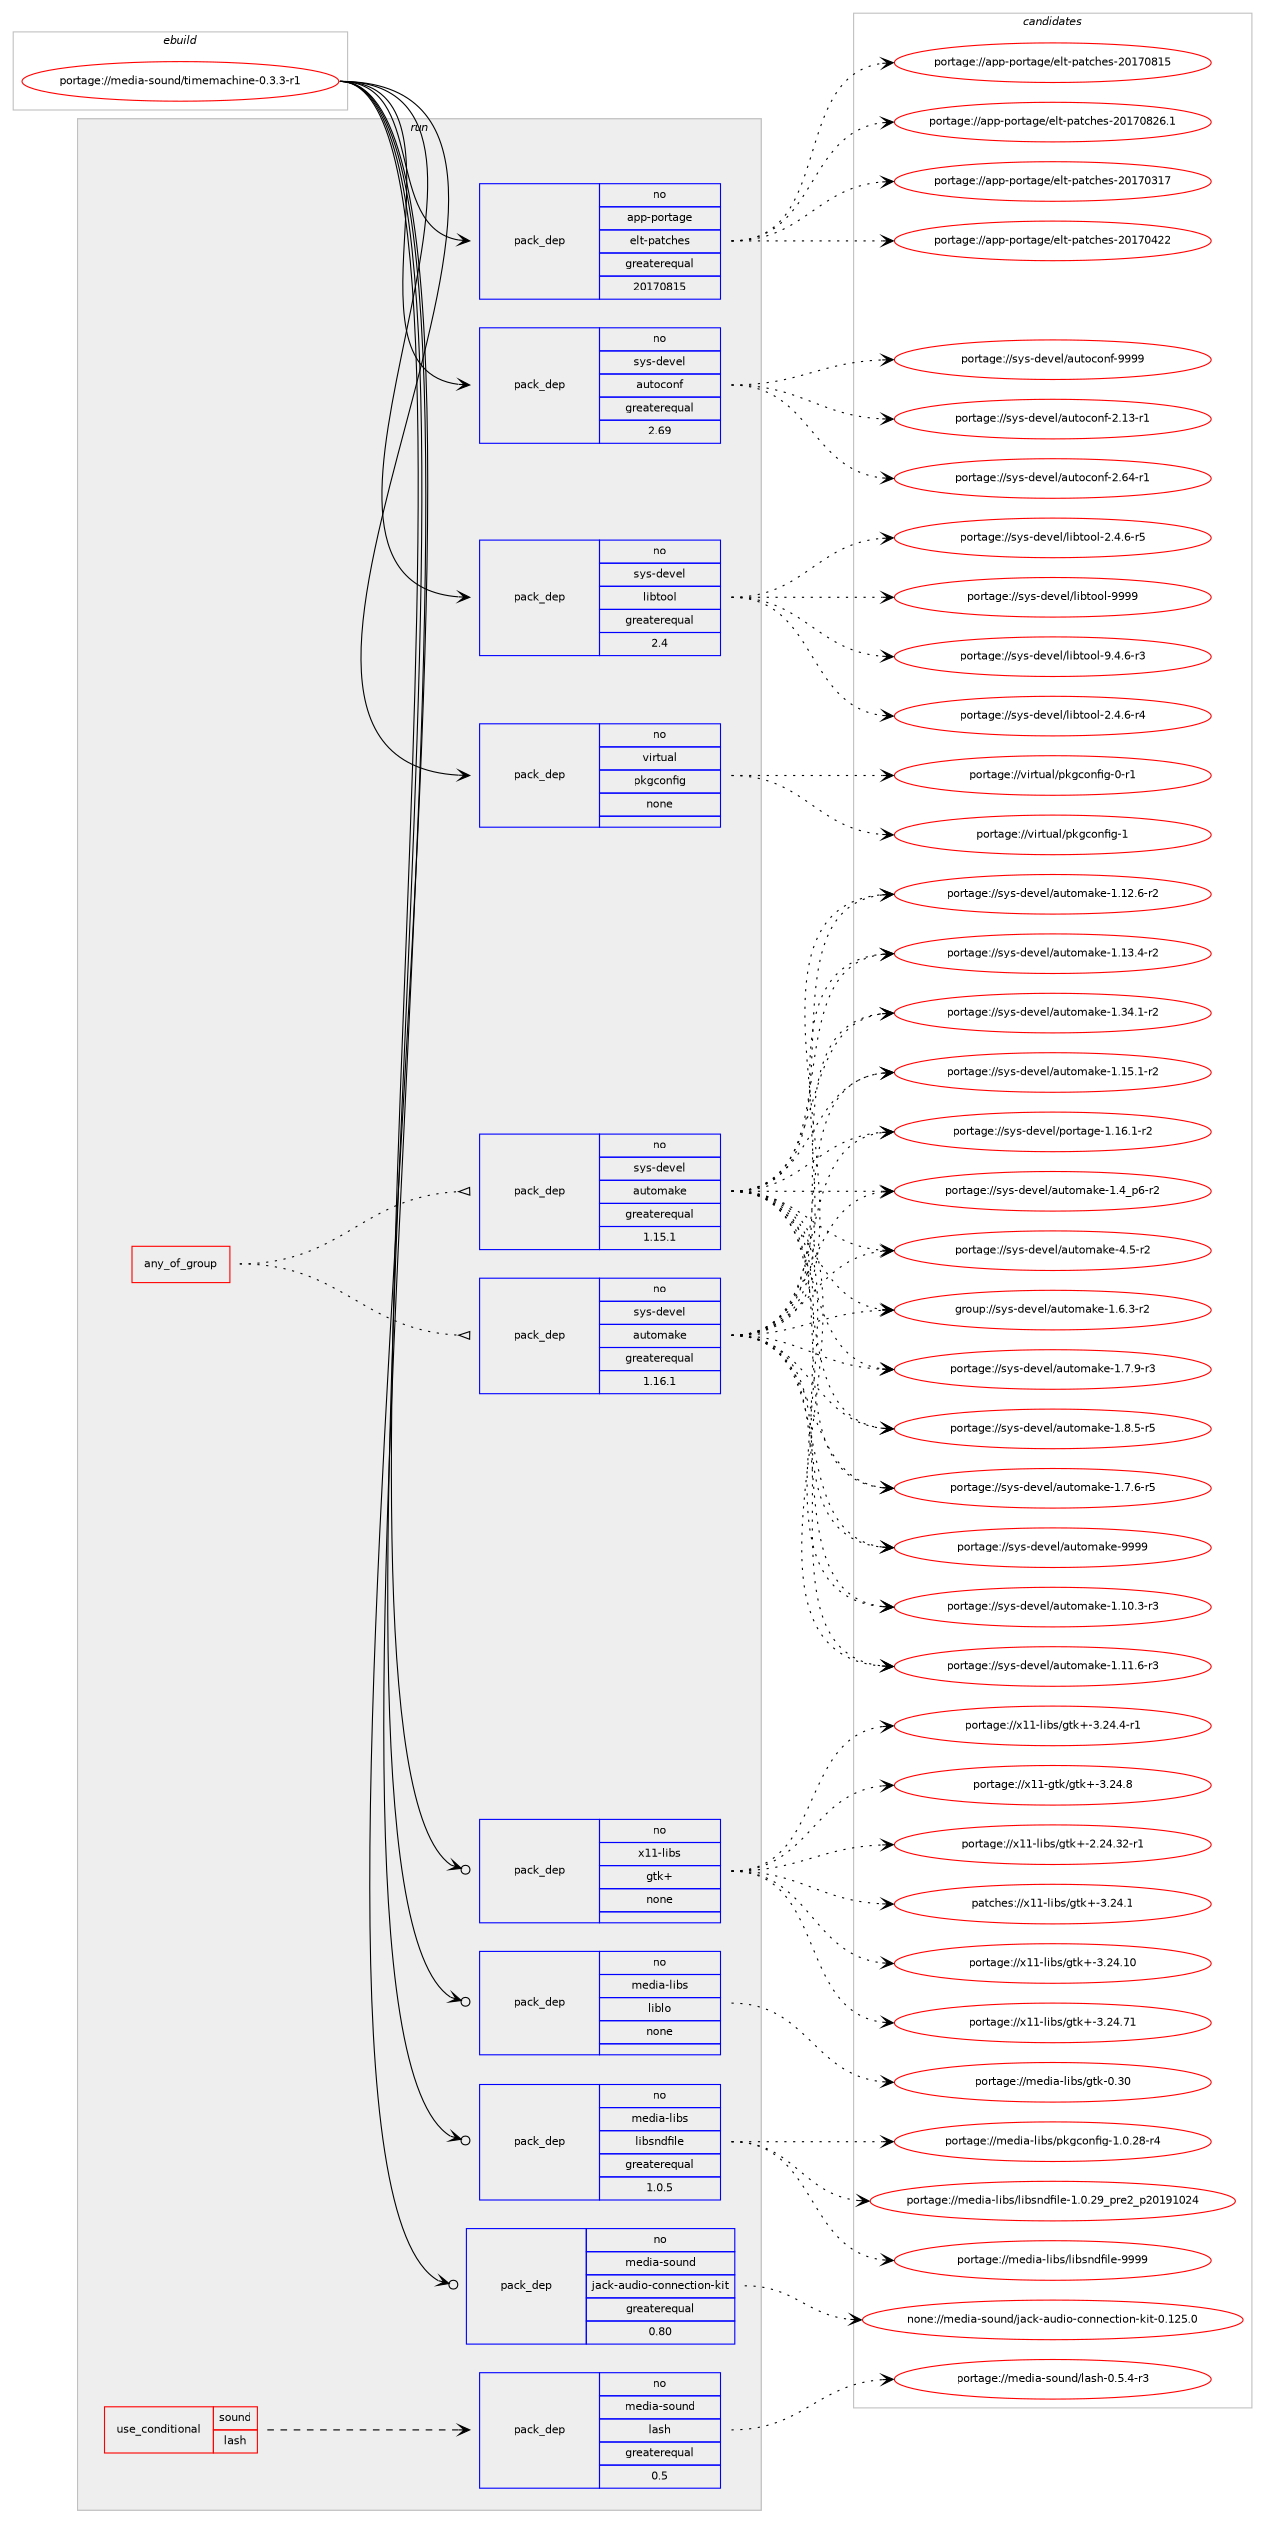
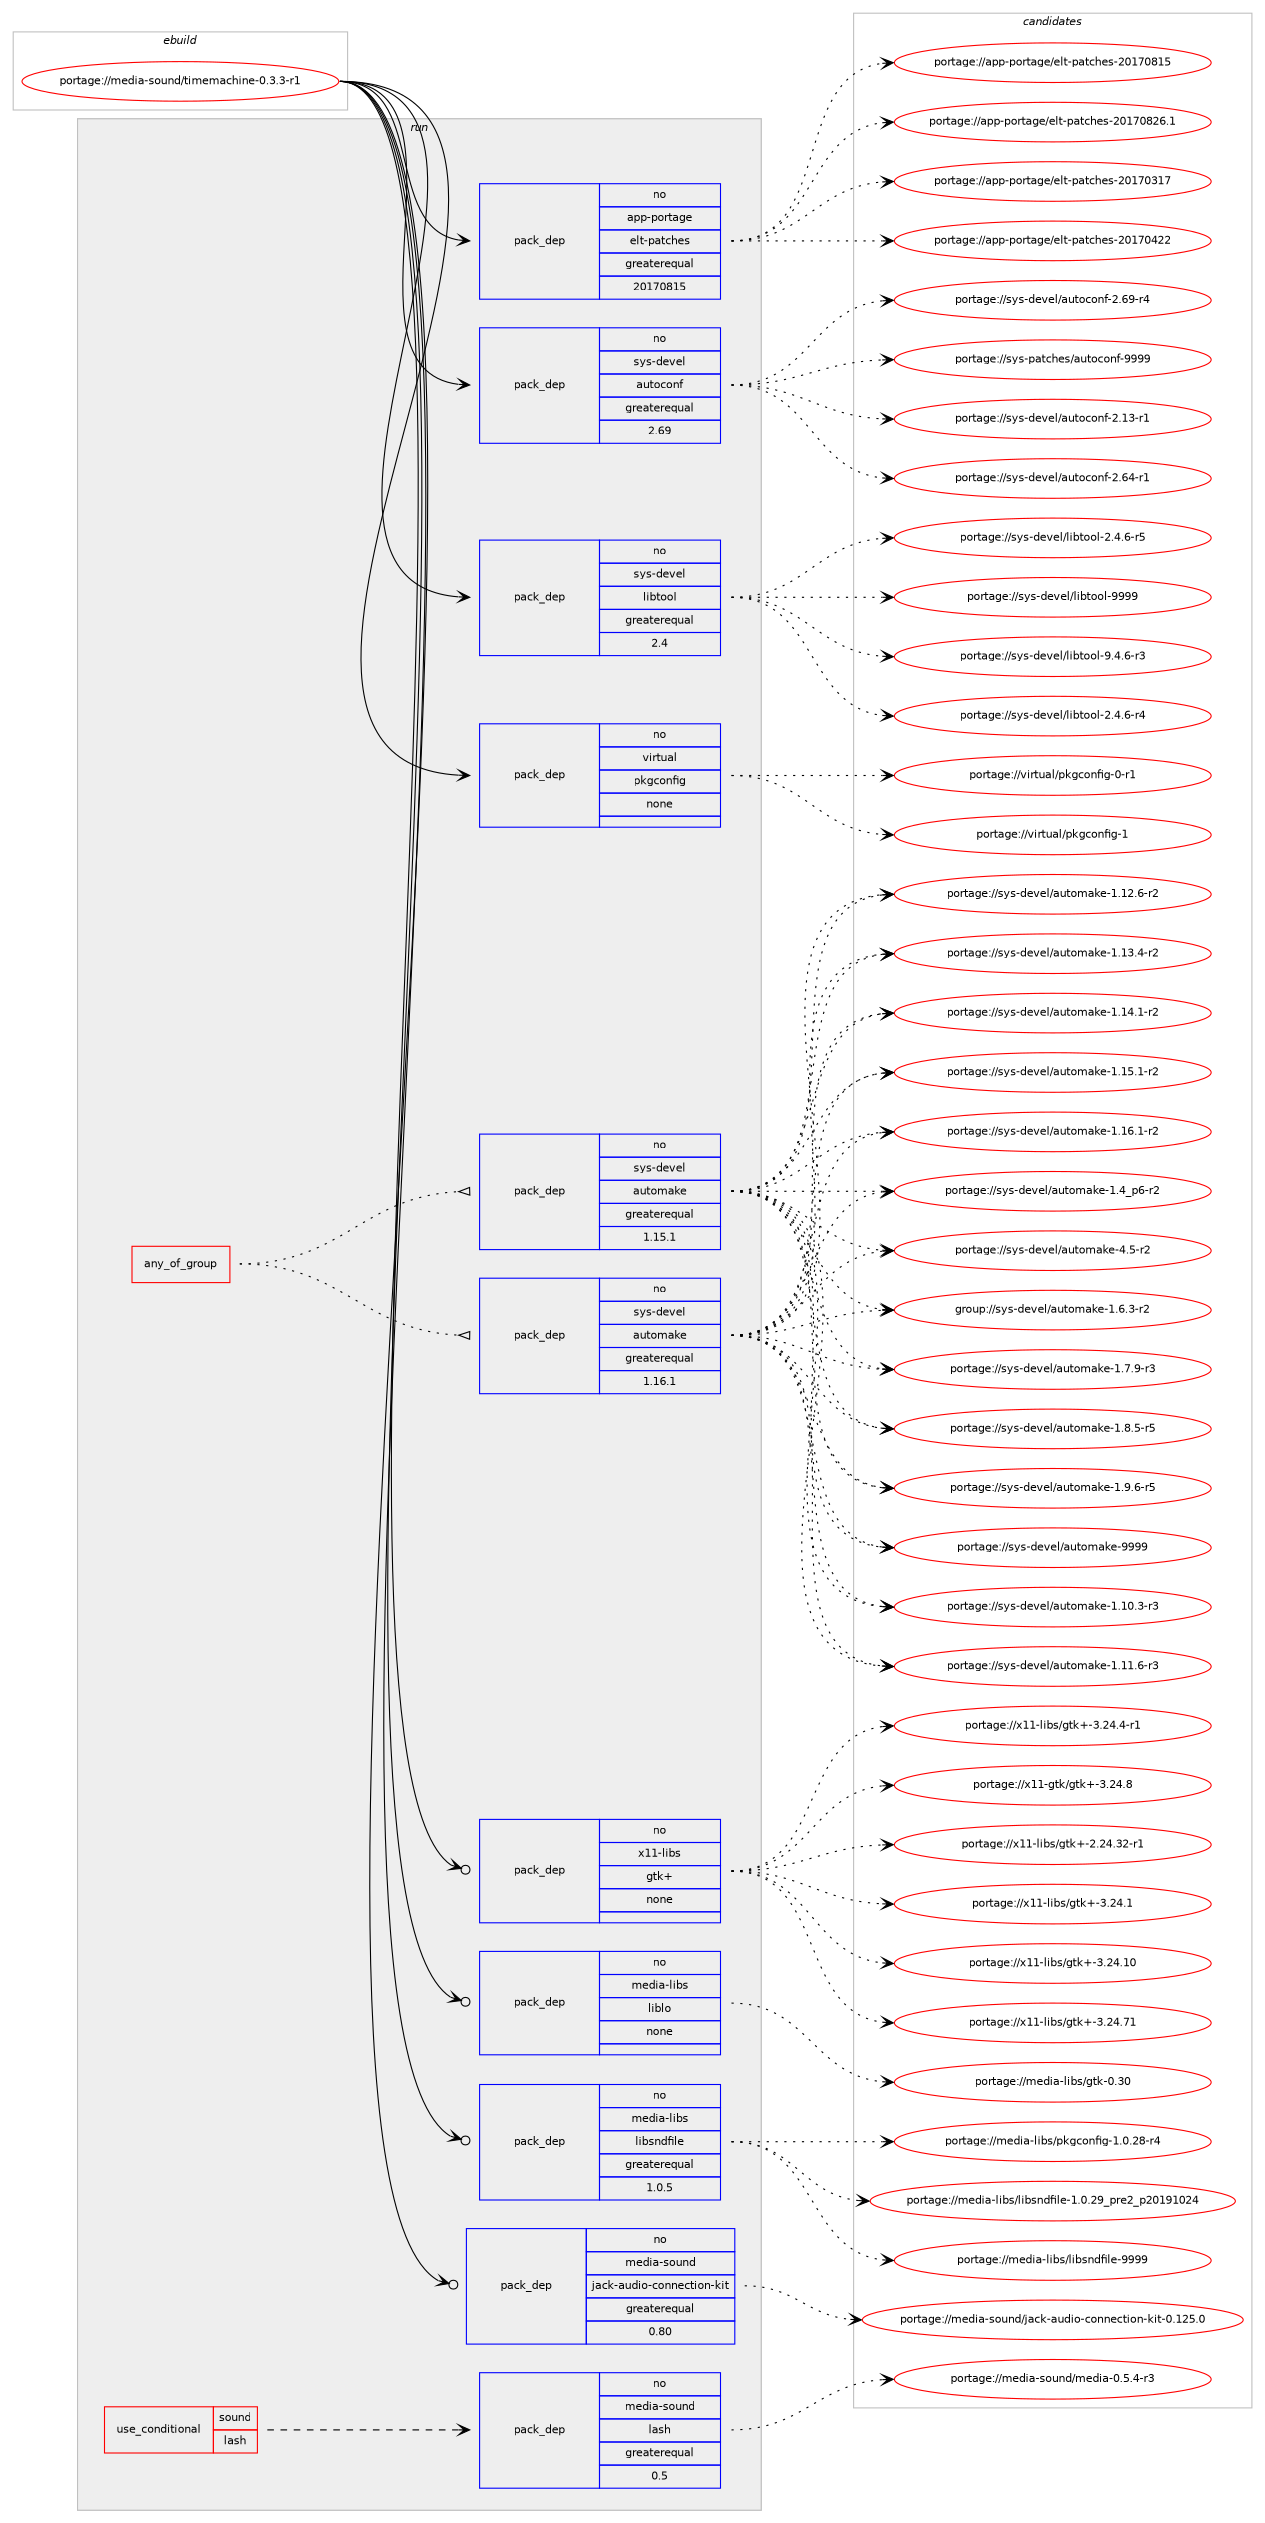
  digraph {
    compound=true
    concentrate=true
    fontname=Helvetica
    fontsize=10
    newrank=true
    rankdir=LR
    ranksep=1.5
    node [color=red fontname=Helvetica fontsize=10]
    edge [arrowhead=vee headport=w style=dotted tailport=e weight=100]
    n1 [label="portage://media-sound/timemachine-0.3.3-r1" width=4]
    n2 [color=blue label=<<TABLE BORDER="0" CELLBORDER="1" CELLSPACING="0" CELLPADDING="4" WIDTH="220"><TR><TD ROWSPAN="6" CELLPADDING="30">pack_dep</TD></TR><TR><TD WIDTH="110">no</TD></TR><TR><TD>sys-devel</TD></TR><TR><TD>automake</TD></TR><TR><TD>greaterequal</TD></TR><TR><TD>1.16.1</TD></TR></TABLE>> shape=none]
    n3 [color=blue label=<<TABLE BORDER="0" CELLBORDER="1" CELLSPACING="0" CELLPADDING="4" WIDTH="220"><TR><TD ROWSPAN="6" CELLPADDING="30">pack_dep</TD></TR><TR><TD WIDTH="110">no</TD></TR><TR><TD>sys-devel</TD></TR><TR><TD>automake</TD></TR><TR><TD>greaterequal</TD></TR><TR><TD>1.15.1</TD></TR></TABLE>> shape=none]
    n4 [label=<<TABLE BORDER="0" CELLBORDER="1" CELLSPACING="0" CELLPADDING="4"><TR><TD CELLPADDING="10">any_of_group</TD></TR></TABLE>> shape=none]
    n5 [color=blue label=<<TABLE BORDER="0" CELLBORDER="1" CELLSPACING="0" CELLPADDING="4" WIDTH="220"><TR><TD ROWSPAN="6" CELLPADDING="30">pack_dep</TD></TR><TR><TD WIDTH="110">no</TD></TR><TR><TD>app-portage</TD></TR><TR><TD>elt-patches</TD></TR><TR><TD>greaterequal</TD></TR><TR><TD>20170815</TD></TR></TABLE>> shape=none]
    n6 [color=blue label=<<TABLE BORDER="0" CELLBORDER="1" CELLSPACING="0" CELLPADDING="4" WIDTH="220"><TR><TD ROWSPAN="6" CELLPADDING="30">pack_dep</TD></TR><TR><TD WIDTH="110">no</TD></TR><TR><TD>sys-devel</TD></TR><TR><TD>autoconf</TD></TR><TR><TD>greaterequal</TD></TR><TR><TD>2.69</TD></TR></TABLE>> shape=none]
    n7 [color=blue label=<<TABLE BORDER="0" CELLBORDER="1" CELLSPACING="0" CELLPADDING="4" WIDTH="220"><TR><TD ROWSPAN="6" CELLPADDING="30">pack_dep</TD></TR><TR><TD WIDTH="110">no</TD></TR><TR><TD>sys-devel</TD></TR><TR><TD>libtool</TD></TR><TR><TD>greaterequal</TD></TR><TR><TD>2.4</TD></TR></TABLE>> shape=none]
    n8 [color=blue label=<<TABLE BORDER="0" CELLBORDER="1" CELLSPACING="0" CELLPADDING="4" WIDTH="220"><TR><TD ROWSPAN="6" CELLPADDING="30">pack_dep</TD></TR><TR><TD WIDTH="110">no</TD></TR><TR><TD>virtual</TD></TR><TR><TD>pkgconfig</TD></TR><TR><TD>none</TD></TR><TR><TD></TD></TR></TABLE>> shape=none]
    n9 [color=blue label=<<TABLE BORDER="0" CELLBORDER="1" CELLSPACING="0" CELLPADDING="4" WIDTH="220"><TR><TD ROWSPAN="6" CELLPADDING="30">pack_dep</TD></TR><TR><TD WIDTH="110">no</TD></TR><TR><TD>media-sound</TD></TR><TR><TD>lash</TD></TR><TR><TD>greaterequal</TD></TR><TR><TD>0.5</TD></TR></TABLE>> shape=none]
    n10 [label=<<TABLE BORDER="0" CELLBORDER="1" CELLSPACING="0" CELLPADDING="4"><TR><TD ROWSPAN="3" CELLPADDING="10">use_conditional</TD></TR><TR><TD>sound</TD></TR><TR><TD>lash</TD></TR></TABLE>> shape=none]
    n11 [color=blue label=<<TABLE BORDER="0" CELLBORDER="1" CELLSPACING="0" CELLPADDING="4" WIDTH="220"><TR><TD ROWSPAN="6" CELLPADDING="30">pack_dep</TD></TR><TR><TD WIDTH="110">no</TD></TR><TR><TD>media-libs</TD></TR><TR><TD>liblo</TD></TR><TR><TD>none</TD></TR><TR><TD></TD></TR></TABLE>> shape=none]
    n12 [color=blue label=<<TABLE BORDER="0" CELLBORDER="1" CELLSPACING="0" CELLPADDING="4" WIDTH="220"><TR><TD ROWSPAN="6" CELLPADDING="30">pack_dep</TD></TR><TR><TD WIDTH="110">no</TD></TR><TR><TD>media-libs</TD></TR><TR><TD>libsndfile</TD></TR><TR><TD>greaterequal</TD></TR><TR><TD>1.0.5</TD></TR></TABLE>> shape=none]
    n13 [color=blue label=<<TABLE BORDER="0" CELLBORDER="1" CELLSPACING="0" CELLPADDING="4" WIDTH="220"><TR><TD ROWSPAN="6" CELLPADDING="30">pack_dep</TD></TR><TR><TD WIDTH="110">no</TD></TR><TR><TD>media-sound</TD></TR><TR><TD>jack-audio-connection-kit</TD></TR><TR><TD>greaterequal</TD></TR><TR><TD>0.80</TD></TR></TABLE>> shape=none]
    n14 [color=blue label=<<TABLE BORDER="0" CELLBORDER="1" CELLSPACING="0" CELLPADDING="4" WIDTH="220"><TR><TD ROWSPAN="6" CELLPADDING="30">pack_dep</TD></TR><TR><TD WIDTH="110">no</TD></TR><TR><TD>x11-libs</TD></TR><TR><TD>gtk+</TD></TR><TR><TD>none</TD></TR><TR><TD></TD></TR></TABLE>> shape=none]
    n15 [label="portage://sys-devel/automake-1.10.3-r3" width=4]
    n16 [label="portage://sys-devel/automake-1.11.6-r3" width=4]
    n17 [label="portage://sys-devel/automake-1.12.6-r2" width=4]
    n18 [label="portage://sys-devel/automake-1.13.4-r2" width=4]
-   n19 [label="portage://sys-devel/automake-1.34.1-r2" width=4]
+   n19 [label="portage://sys-devel/automake-1.14.1-r2" width=4]
    n20 [label="portage://sys-devel/automake-1.15.1-r2" width=4]
-   n21 [label="portage://sys-devel/portage-1.16.1-r2" width=4]
+   n21 [label="portage://sys-devel/automake-1.16.1-r2" width=4]
    n22 [label="portage://sys-devel/automake-1.4_p6-r2" width=4]
    n23 [label="portage://sys-devel/automake-4.5-r2" width=4]
    n24 [label="group://sys-devel/automake-1.6.3-r2" width=4]
    n25 [label="portage://sys-devel/automake-1.7.9-r3" width=4]
    n26 [label="portage://sys-devel/automake-1.8.5-r5" width=4]
-   n27 [label="portage://sys-devel/automake-1.7.6-r5" width=4]
+   n27 [label="portage://sys-devel/automake-1.9.6-r5" width=4]
    n28 [label="portage://sys-devel/automake-9999" width=4]
    n29 [label="portage://app-portage/elt-patches-20170317" width=4]
    n30 [label="portage://app-portage/elt-patches-20170422" width=4]
    n31 [label="portage://app-portage/elt-patches-20170815" width=4]
    n32 [label="portage://app-portage/elt-patches-20170826.1" width=4]
    n33 [label="portage://sys-devel/autoconf-2.13-r1" width=4]
    n34 [label="portage://sys-devel/autoconf-2.64-r1" width=4]
-   n36 [label="portage://sys-devel/autoconf-9999" width=4]
+   n35 [label="portage://sys-devel/autoconf-2.69-r4" width=4]
+   n36 [label="portage://sys-patches/autoconf-9999" width=4]
    n37 [label="portage://sys-devel/libtool-9.4.6-r3" width=4]
    n38 [label="portage://sys-devel/libtool-2.4.6-r4" width=4]
    n39 [label="portage://sys-devel/libtool-2.4.6-r5" width=4]
    n40 [label="portage://sys-devel/libtool-9999" width=4]
    n41 [label="portage://virtual/pkgconfig-0-r1" width=4]
    n42 [label="portage://virtual/pkgconfig-1" width=4]
-   n43 [label="portage://media-sound/lash-0.5.4-r3" width=4]
+   n43 [label="portage://media-sound/media-0.5.4-r3" width=4]
    n44 [label="portage://media-libs/gtk-0.30" width=4]
    n45 [label="portage://media-libs/pkgconfig-1.0.28-r4" width=4]
    n46 [label="portage://media-libs/libsndfile-1.0.29_pre2_p20191024" width=4]
    n47 [label="portage://media-libs/libsndfile-9999" width=4]
-   n48 [label="none://media-sound/jack-audio-connection-kit-0.125.0" width=4]
+   n48 [label="portage://media-sound/jack-audio-connection-kit-0.125.0" width=4]
    n49 [label="portage://x11-libs/gtk+-2.24.32-r1" width=4]
-   n50 [label="patches://x11-libs/gtk+-3.24.1" width=4]
+   n50 [label="portage://x11-libs/gtk+-3.24.1" width=4]
    n51 [label="portage://x11-libs/gtk+-3.24.10" width=4]
    n52 [label="portage://x11-libs/gtk+-3.24.71" width=4]
    n53 [label="portage://x11-libs/gtk+-3.24.4-r1" width=4]
    n54 [label="portage://x11-gtk/gtk+-3.24.8" width=4]
    subgraph cluster_1 {
      color=gray
      label=<<i>ebuild</i>>
      rank=same
      n1
    }
    subgraph cluster_2 {
      color=gray
      label=<<i>dependencies</i>>
      subgraph cluster_3 {
        color=gray
        fillcolor="#eeeeee"
        label=<<i>compile</i>>
        style=filled
        subgraph sub_4 {
          color=gray
          fillcolor="#eeeeee"
          label=<<i>compile</i>>
          style=filled
          n4
          subgraph sub_5 {
            color=gray
            fillcolor="#eeeeee"
            label=<<i>compile</i>>
            style=filled
            n2
          }
          subgraph sub_6 {
            color=gray
            fillcolor="#eeeeee"
            label=<<i>compile</i>>
            style=filled
            n3
          }
        }
        subgraph sub_7 {
          color=gray
          fillcolor="#eeeeee"
          label=<<i>compile</i>>
          style=filled
          n5
        }
        subgraph sub_8 {
          color=gray
          fillcolor="#eeeeee"
          label=<<i>compile</i>>
          style=filled
          n6
        }
        subgraph sub_9 {
          color=gray
          fillcolor="#eeeeee"
          label=<<i>compile</i>>
          style=filled
          n7
        }
        subgraph sub_10 {
          color=gray
          fillcolor="#eeeeee"
          label=<<i>compile</i>>
          style=filled
          n8
        }
      }
      subgraph cluster_11 {
        color=gray
        fillcolor="#eeeeee"
        label=<<i>compile and run</i>>
        style=filled
        subgraph sub_12 {
          color=gray
          fillcolor="#eeeeee"
          label=<<i>compile and run</i>>
          style=filled
          n10
          subgraph sub_13 {
            color=gray
            fillcolor="#eeeeee"
            label=<<i>compile and run</i>>
            style=filled
            n9
          }
        }
        subgraph sub_14 {
          color=gray
          fillcolor="#eeeeee"
          label=<<i>compile and run</i>>
          style=filled
          n11
        }
        subgraph sub_15 {
          color=gray
          fillcolor="#eeeeee"
          label=<<i>compile and run</i>>
          style=filled
          n12
        }
        subgraph sub_16 {
          color=gray
          fillcolor="#eeeeee"
          label=<<i>compile and run</i>>
          style=filled
          n13
        }
        subgraph sub_17 {
          color=gray
          fillcolor="#eeeeee"
          label=<<i>compile and run</i>>
          style=filled
          n14
        }
      }
      subgraph cluster_18 {
        color=gray
        fillcolor="#eeeeee"
        label=<<i>run</i>>
        style=filled
      }
    }
    subgraph cluster_19 {
      color=gray
      label=<<i>candidates</i>>
      rank=same
      subgraph sub_20 {
        color=black
        label=<<i>candidates</i>>
        nodesep=1
        rank=same
        n15
        n16
        n17
        n18
        n19
        n20
        n21
        n22
        n23
        n24
        n25
        n26
        n27
        n28
      }
      subgraph sub_21 {
        color=black
        label=<<i>candidates</i>>
        nodesep=1
        rank=same
        n15
        n16
        n17
        n18
        n19
        n20
        n21
        n22
        n23
        n24
        n25
        n26
        n27
        n28
      }
      subgraph sub_22 {
        color=black
        label=<<i>candidates</i>>
        nodesep=1
        rank=same
        n29
        n30
        n31
        n32
      }
      subgraph sub_23 {
        color=black
        label=<<i>candidates</i>>
        nodesep=1
        rank=same
        n33
        n34
+       n35
        n36
      }
      subgraph sub_24 {
        color=black
        label=<<i>candidates</i>>
        nodesep=1
        rank=same
        n37
        n38
        n39
        n40
      }
      subgraph sub_25 {
        color=black
        label=<<i>candidates</i>>
        nodesep=1
        rank=same
        n41
        n42
      }
      subgraph sub_26 {
        color=black
        label=<<i>candidates</i>>
        nodesep=1
        rank=same
        n43
      }
      subgraph sub_27 {
        color=black
        label=<<i>candidates</i>>
        nodesep=1
        rank=same
        n44
      }
      subgraph sub_28 {
        color=black
        label=<<i>candidates</i>>
        nodesep=1
        rank=same
        n45
        n46
        n47
      }
      subgraph sub_29 {
        color=black
        label=<<i>candidates</i>>
        nodesep=1
        rank=same
        n48
      }
      subgraph sub_30 {
        color=black
        label=<<i>candidates</i>>
        nodesep=1
        rank=same
        n49
        n50
        n51
        n52
        n53
        n54
      }
    }
    n1 -> n5 [style=solid weight=20]
    n1 -> n6 [style=solid weight=20]
    n1 -> n7 [style=solid weight=20]
    n1 -> n8 [style=solid weight=20]
    n1 -> n11 [arrowhead=odotvee style=solid weight=20]
    n1 -> n12 [arrowhead=odotvee style=solid weight=20]
    n1 -> n13 [arrowhead=odotvee style=solid weight=20]
    n1 -> n14 [arrowhead=odotvee style=solid weight=20]
    n2 -> n15
    n2 -> n16
    n2 -> n17
    n2 -> n18
    n2 -> n19
    n2 -> n20
    n2 -> n21
    n2 -> n22
    n2 -> n23
    n2 -> n24
    n2 -> n25
    n2 -> n26
    n2 -> n27
    n2 -> n28
    n3 -> n15
    n3 -> n16
    n3 -> n17
    n3 -> n18
    n3 -> n19
    n3 -> n20
    n3 -> n21
    n3 -> n22
    n3 -> n23
    n3 -> n24
    n3 -> n25
    n3 -> n26
    n3 -> n27
    n3 -> n28
    n4 -> n2 [arrowhead=oinv weight=20]
    n4 -> n3 [arrowhead=oinv weight=20]
    n5 -> n29
    n5 -> n30
    n5 -> n31
    n5 -> n32
    n6 -> n33
    n6 -> n34
+   n6 -> n35
    n6 -> n36
    n7 -> n37
    n7 -> n38
    n7 -> n39
    n7 -> n40
    n8 -> n41
    n8 -> n42
    n9 -> n43
    n10 -> n9 [style=dashed weight=20]
    n11 -> n44
    n12 -> n45
    n12 -> n46
    n12 -> n47
    n13 -> n48
    n14 -> n49
    n14 -> n50
    n14 -> n51
    n14 -> n52
    n14 -> n53
    n14 -> n54
  }
